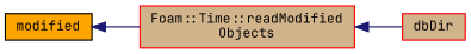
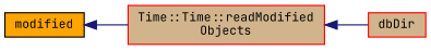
  digraph {
    fontname="JetBrains Mono"
    rankdir=LR
    node [color=red fillcolor=tan fontname="JetBrains Mono" fontsize=10 shape=record style=filled]
    edge [color=midnightblue dir=back fontname="JetBrains Mono" fontsize=10 labelfontname=Helvetica labelfontsize=10 style=solid]
    n1 [color=black fillcolor=orange fontcolor=black height=0.2 label=modified width=0.4]
-   n2 [height=0.2 label="Foam::Time::readModified\lObjects" width=0.4]
+   n2 [height=0.2 label="Time::Time::readModified\lObjects" width=0.4]
    n3 [height=0.2 label=dbDir width=0.4]
    n1 -> n2
    n2 -> n3
  }
